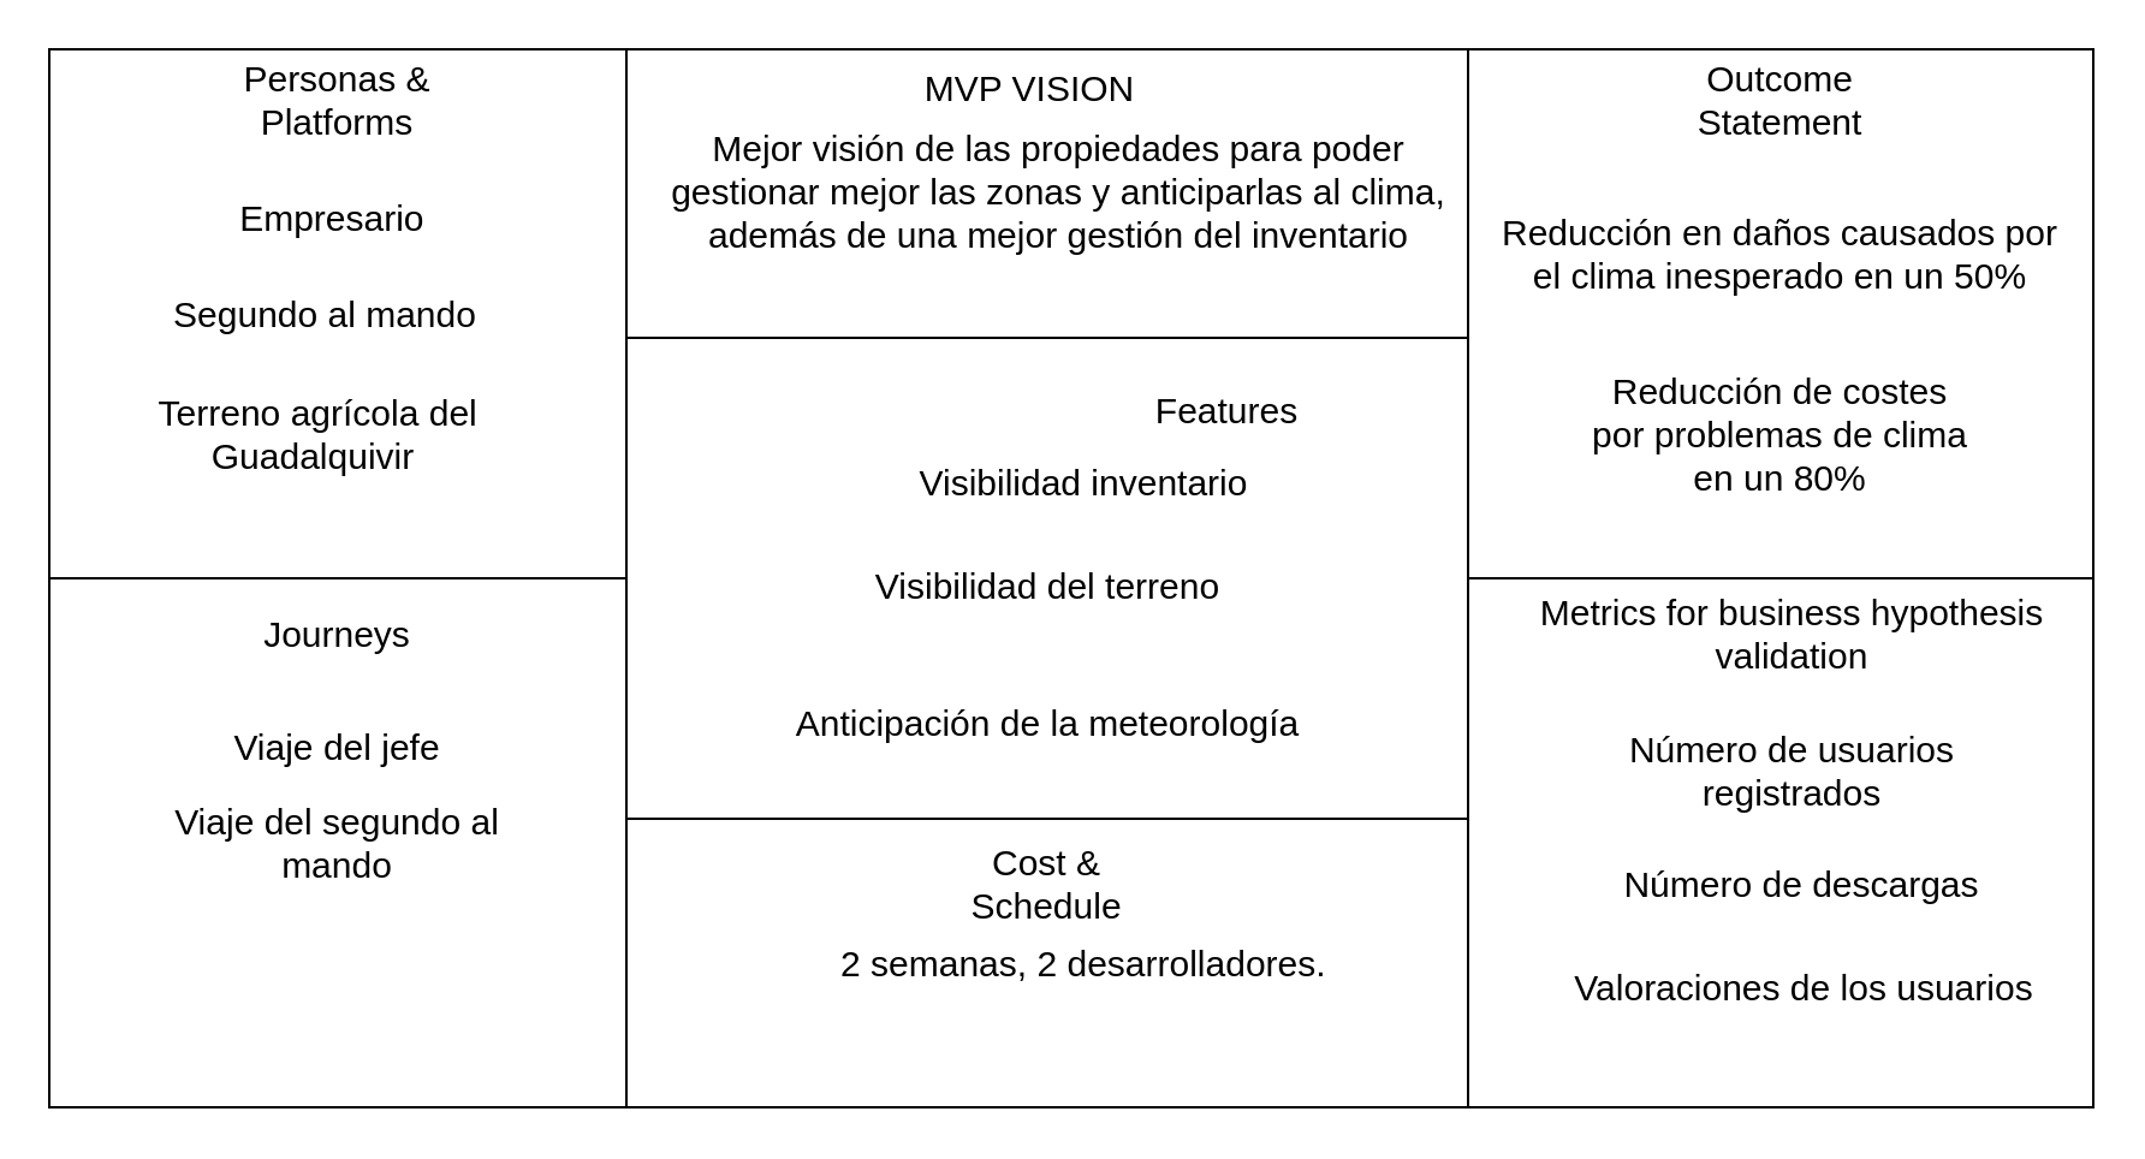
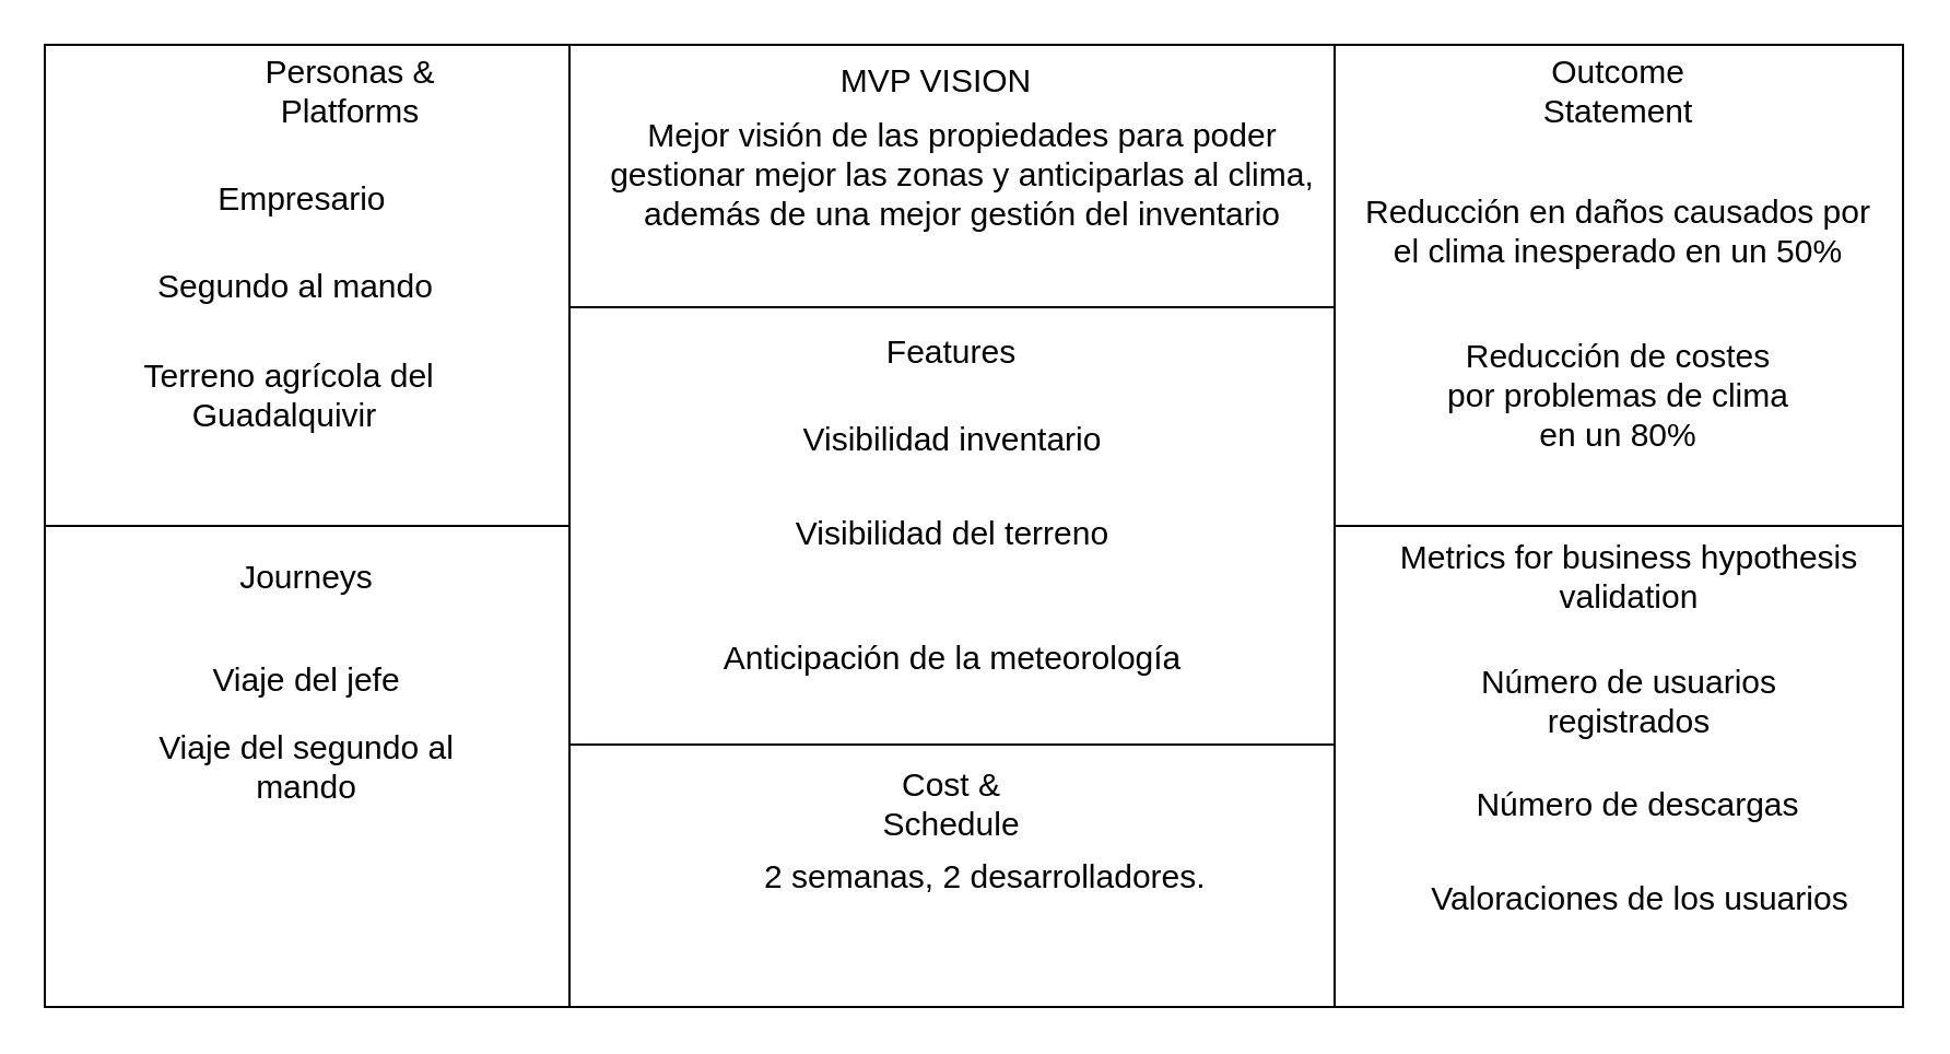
  <mxCell id="0" />
  <mxCell id="1" parent="0" />
  <mxCell id="2" value="" style="rounded=0;whiteSpace=wrap;html=1;" parent="1" vertex="1"><mxGeometry x="260" y="20" width="350" height="120" as="geometry" /></mxCell>
  <mxCell id="3" value="" style="rounded=0;whiteSpace=wrap;html=1;" parent="1" vertex="1"><mxGeometry x="20" y="20" width="240" height="220" as="geometry" /></mxCell>
  <mxCell id="4" value="MVP VISION" style="text;html=1;strokeColor=none;fillColor=none;align=center;verticalAlign=middle;whiteSpace=wrap;rounded=0;fontSize=15;" parent="1" vertex="1"><mxGeometry x="372" y="26" width="112" height="20" as="geometry" /></mxCell>
  <mxCell id="5" value="" style="rounded=0;whiteSpace=wrap;html=1;" parent="1" vertex="1"><mxGeometry x="610" y="20" width="260" height="220" as="geometry" /></mxCell>
  <mxCell id="6" value="" style="rounded=0;whiteSpace=wrap;html=1;" parent="1" vertex="1"><mxGeometry x="260" y="140" width="350" height="200" as="geometry" /></mxCell>
  <mxCell id="7" value="" style="rounded=0;whiteSpace=wrap;html=1;" parent="1" vertex="1"><mxGeometry x="20" y="240" width="240" height="220" as="geometry" /></mxCell>
  <mxCell id="8" value="" style="rounded=0;whiteSpace=wrap;html=1;" parent="1" vertex="1"><mxGeometry x="260" y="340" width="350" height="120" as="geometry" /></mxCell>
  <mxCell id="9" value="" style="rounded=0;whiteSpace=wrap;html=1;" parent="1" vertex="1"><mxGeometry x="610" y="240" width="260" height="220" as="geometry" /></mxCell>
- <mxCell id="10" value="Features" style="text;html=1;strokeColor=none;fillColor=none;align=center;verticalAlign=middle;whiteSpace=wrap;rounded=0;fontSize=15;" parent="1" vertex="1"><mxGeometry x="490" y="160" width="40" height="20" as="geometry" /></mxCell>
- <mxCell id="11" value="Personas &amp;amp; Platforms" style="text;html=1;strokeColor=none;fillColor=none;align=center;verticalAlign=middle;whiteSpace=wrap;rounded=0;fontSize=15;" parent="1" vertex="1"><mxGeometry x="80" y="31" width="120" height="20" as="geometry" /></mxCell>
+ <mxCell id="10" value="Features" style="text;html=1;strokeColor=none;fillColor=none;align=center;verticalAlign=middle;whiteSpace=wrap;rounded=0;fontSize=15;" parent="1" vertex="1"><mxGeometry x="415" y="150" width="40" height="20" as="geometry" /></mxCell>
+ <mxCell id="11" value="Personas &amp;amp; Platforms" style="text;html=1;strokeColor=none;fillColor=none;align=center;verticalAlign=middle;whiteSpace=wrap;rounded=0;fontSize=15;" parent="1" vertex="1"><mxGeometry x="100" y="31" width="120" height="20" as="geometry" /></mxCell>
  <mxCell id="12" value="Cost &amp;amp; Schedule" style="text;html=1;strokeColor=none;fillColor=none;align=center;verticalAlign=middle;whiteSpace=wrap;rounded=0;fontSize=15;" parent="1" vertex="1"><mxGeometry x="415" y="357" width="40" height="20" as="geometry" /></mxCell>
  <mxCell id="13" value="Journeys" style="text;html=1;strokeColor=none;fillColor=none;align=center;verticalAlign=middle;whiteSpace=wrap;rounded=0;fontSize=15;" parent="1" vertex="1"><mxGeometry x="120" y="253" width="40" height="20" as="geometry" /></mxCell>
  <mxCell id="14" value="Outcome Statement" style="text;html=1;strokeColor=none;fillColor=none;align=center;verticalAlign=middle;whiteSpace=wrap;rounded=0;fontSize=15;" parent="1" vertex="1"><mxGeometry x="720" y="31" width="40" height="20" as="geometry" /></mxCell>
  <mxCell id="15" value="Metrics for business hypothesis validation" style="text;html=1;strokeColor=none;fillColor=none;align=center;verticalAlign=middle;whiteSpace=wrap;rounded=0;fontSize=15;" parent="1" vertex="1"><mxGeometry x="630" y="253" width="230" height="20" as="geometry" /></mxCell>
  <mxCell id="16" value="Empresario&amp;nbsp;" style="text;html=1;strokeColor=none;fillColor=none;align=center;verticalAlign=middle;whiteSpace=wrap;rounded=0;fontSize=15;" parent="1" vertex="1"><mxGeometry x="20" y="80" width="240" height="20" as="geometry" /></mxCell>
  <mxCell id="17" value="&amp;nbsp;Terreno agrícola del Guadalquivir" style="text;html=1;strokeColor=none;fillColor=none;align=center;verticalAlign=middle;whiteSpace=wrap;rounded=0;fontSize=15;" parent="1" vertex="1"><mxGeometry x="30" y="170" width="200" height="20" as="geometry" /></mxCell>
  <mxCell id="18" value="Mejor visión de las propiedades para poder gestionar mejor las zonas y anticiparlas al clima, además de una mejor gestión del inventario" style="text;html=1;strokeColor=none;fillColor=none;align=center;verticalAlign=middle;whiteSpace=wrap;rounded=0;fontSize=15;" parent="1" vertex="1"><mxGeometry x="270" y="69" width="340" height="20" as="geometry" /></mxCell>
  <mxCell id="19" value="Reducción en daños causados por el clima inesperado en un 50%" style="text;html=1;strokeColor=none;fillColor=none;align=center;verticalAlign=middle;whiteSpace=wrap;rounded=0;fontSize=15;" parent="1" vertex="1"><mxGeometry x="617" y="80" width="246" height="49" as="geometry" /></mxCell>
  <mxCell id="20" value="Reducción de costes por problemas de clima en un 80%" style="text;html=1;strokeColor=none;fillColor=none;align=center;verticalAlign=middle;whiteSpace=wrap;rounded=0;fontSize=15;" parent="1" vertex="1"><mxGeometry x="660" y="170" width="160" height="20" as="geometry" /></mxCell>
  <mxCell id="21" value="Número de usuarios registrados" style="text;html=1;strokeColor=none;fillColor=none;align=center;verticalAlign=middle;whiteSpace=wrap;rounded=0;fontSize=15;" parent="1" vertex="1"><mxGeometry x="660" y="310" width="170" height="20" as="geometry" /></mxCell>
  <mxCell id="22" value="Viaje del jefe" style="text;html=1;strokeColor=none;fillColor=none;align=center;verticalAlign=middle;whiteSpace=wrap;rounded=0;fontSize=15;" parent="1" vertex="1"><mxGeometry x="80" y="300" width="120" height="20" as="geometry" /></mxCell>
  <mxCell id="23" value="Viaje del segundo al mando" style="text;html=1;strokeColor=none;fillColor=none;align=center;verticalAlign=middle;whiteSpace=wrap;rounded=0;fontSize=15;" parent="1" vertex="1"><mxGeometry x="70" y="340" width="140" height="20" as="geometry" /></mxCell>
- <mxCell id="24" value="Visibilidad inventario" style="text;html=1;strokeColor=none;fillColor=none;align=center;verticalAlign=middle;whiteSpace=wrap;rounded=0;fontSize=15;" parent="1" vertex="1"><mxGeometry x="357.5" y="190" width="185" height="20" as="geometry" /></mxCell>
+ <mxCell id="24" value="Visibilidad inventario" style="text;html=1;strokeColor=none;fillColor=none;align=center;verticalAlign=middle;whiteSpace=wrap;rounded=0;fontSize=15;" parent="1" vertex="1"><mxGeometry x="342.5" y="190" width="185" height="20" as="geometry" /></mxCell>
  <mxCell id="25" value="Visibilidad del terreno" style="text;html=1;strokeColor=none;fillColor=none;align=center;verticalAlign=middle;whiteSpace=wrap;rounded=0;fontSize=15;" parent="1" vertex="1"><mxGeometry x="342.5" y="233" width="185" height="20" as="geometry" /></mxCell>
  <mxCell id="26" value="Anticipación de la meteorología" style="text;html=1;strokeColor=none;fillColor=none;align=center;verticalAlign=middle;whiteSpace=wrap;rounded=0;fontSize=15;" parent="1" vertex="1"><mxGeometry x="302.5" y="290" width="265" height="20" as="geometry" /></mxCell>
  <mxCell id="27" value="2 semanas, 2 desarrolladores.&amp;nbsp;" style="text;html=1;strokeColor=none;fillColor=none;align=center;verticalAlign=middle;whiteSpace=wrap;rounded=0;fontSize=15;" parent="1" vertex="1"><mxGeometry x="320" y="390" width="265" height="20" as="geometry" /></mxCell>
  <mxCell id="28" value="Número de descargas" style="text;html=1;strokeColor=none;fillColor=none;align=center;verticalAlign=middle;whiteSpace=wrap;rounded=0;fontSize=15;" parent="1" vertex="1"><mxGeometry x="660" y="357" width="177.5" height="20" as="geometry" /></mxCell>
  <mxCell id="29" value="&lt;font style=&quot;font-size: 15px&quot;&gt;Valoraciones de los usuarios&lt;/font&gt;" style="text;html=1;strokeColor=none;fillColor=none;align=center;verticalAlign=middle;whiteSpace=wrap;rounded=0;" vertex="1" parent="1"><mxGeometry x="650" y="400" width="200" height="20" as="geometry" /></mxCell>
  <mxCell id="30" value="&lt;span style=&quot;font-size: 15px&quot;&gt;Segundo al mando&lt;/span&gt;" style="text;html=1;strokeColor=none;fillColor=none;align=center;verticalAlign=middle;whiteSpace=wrap;rounded=0;" vertex="1" parent="1"><mxGeometry x="60" y="120" width="150" height="20" as="geometry" /></mxCell>
